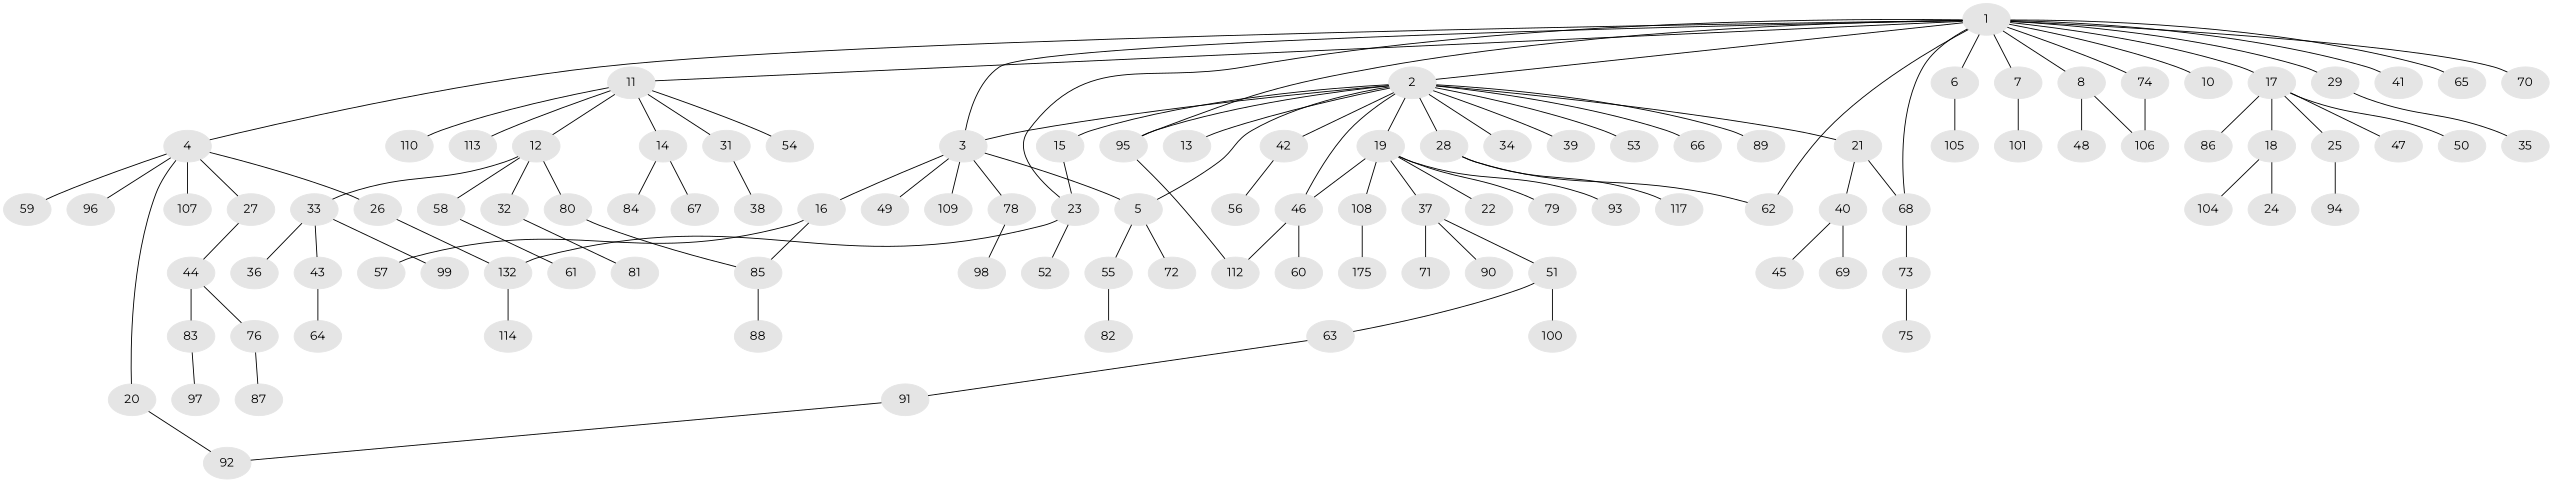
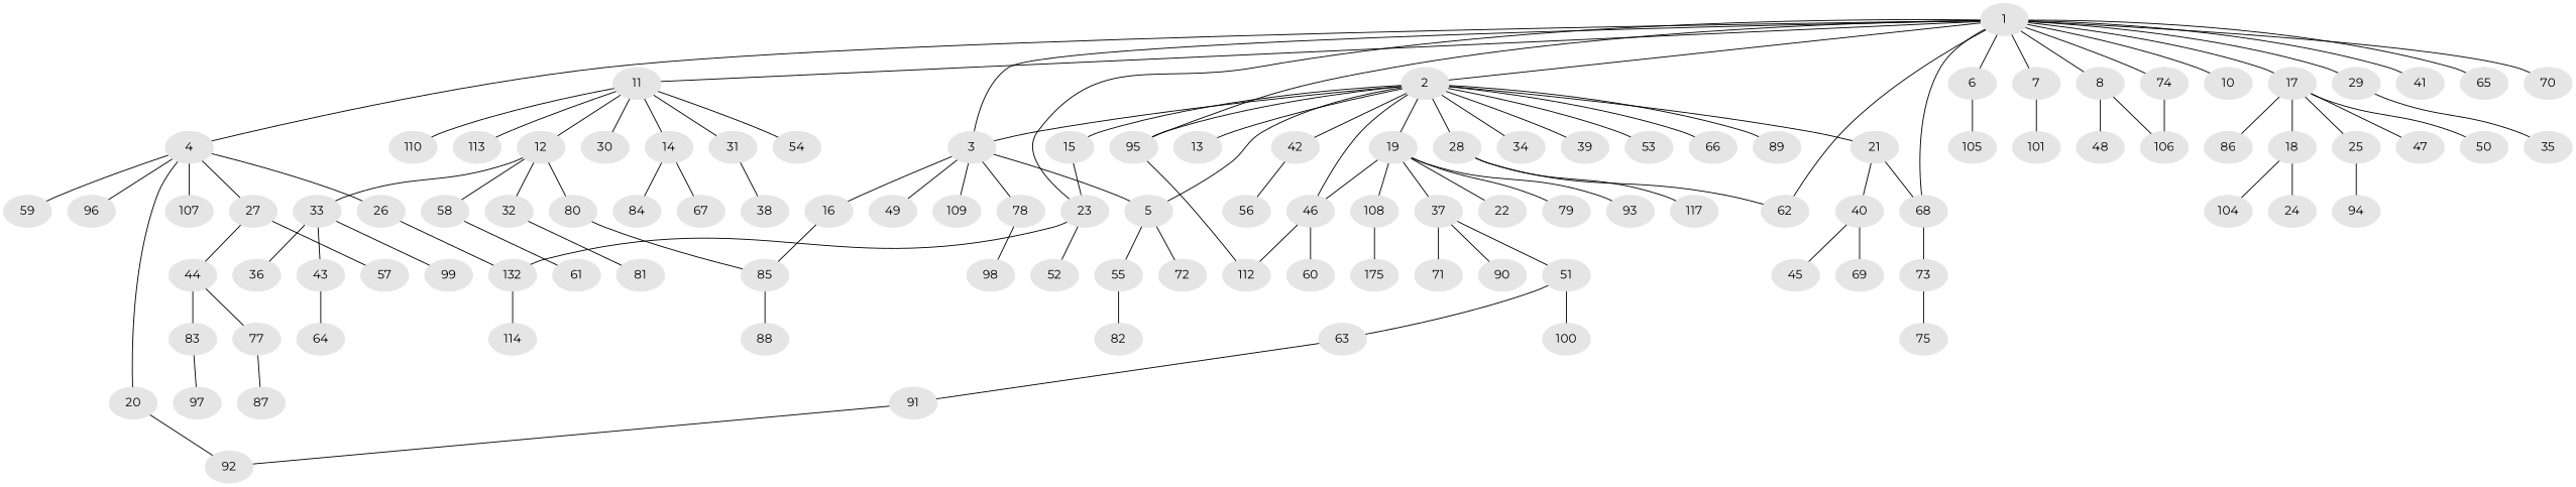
  graph {
    fontname=Montserrat
    node [color=gray90 fontname=Montserrat style=filled]
    edge [fontname=Montserrat]
    1
    2
    3
    4
    6
    7
    8
    10
    11
    17
    23
    29
    41
    62
    65
    68
    70
    74
    95
    5
    13
    15
    19
    21
    28
    34
    39
    42
    46
    53
    66
    89
    16
    49
    78
    109
    20
    26
    27
    59
    96
    107
    105
    101
    48
    106
    12
    14
+   30
    31
    54
    110
    113
    18
    25
    47
    50
    86
    52
    n60 [label=132]
    35
    73
    112
    55
    72
    22
    37
    79
    93
    108
    40
    n72 [label=117]
    56
    60
    57
    85
    98
    92
    44
    82
    32
    33
    58
    80
    67
    84
    38
    81
    36
    43
    99
    61
    88
    24
    104
    94
    51
    71
    90
    n100 [label=175]
    45
    69
    114
-   77 [label=76]
+   77
    83
    64
    63
    100
    87
    97
    91
    75
    1 -- 2
    1 -- 3
    1 -- 4
    1 -- 6
    1 -- 7
    1 -- 8
    1 -- 10
    1 -- 11
    1 -- 17
    1 -- 23
    1 -- 29
    1 -- 41
    1 -- 62
    1 -- 65
    1 -- 68
    1 -- 70
    1 -- 74
    1 -- 95
    2 -- 3
    2 -- 95
    2 -- 5
    2 -- 13
    2 -- 15
    2 -- 19
    2 -- 21
    2 -- 28
    2 -- 34
    2 -- 39
    2 -- 42
    2 -- 46
    2 -- 53
    2 -- 66
    2 -- 89
    3 -- 5
    3 -- 16
    3 -- 49
    3 -- 78
    3 -- 109
    4 -- 20
    4 -- 26
    4 -- 27
    4 -- 59
    4 -- 96
    4 -- 107
    6 -- 105
    7 -- 101
    8 -- 48
    8 -- 106
    11 -- 12
    11 -- 14
+   11 -- 30
    11 -- 31
    11 -- 54
    11 -- 110
    11 -- 113
    17 -- 18
    17 -- 25
    17 -- 47
    17 -- 50
    17 -- 86
    23 -- 52
    23 -- n60
    29 -- 35
    68 -- 73
    74 -- 106
    95 -- 112
    5 -- 55
    5 -- 72
    15 -- 23
    19 -- 46
    19 -- 22
    19 -- 37
    19 -- 79
    19 -- 93
    19 -- 108
    21 -- 68
    21 -- 40
    28 -- 62
    28 -- n72
    42 -- 56
    46 -- 112
    46 -- 60
-   16 -- 57
+   27 -- 57
    16 -- 85
    78 -- 98
    20 -- 92
    26 -- n60
    27 -- 44
    12 -- 32
    12 -- 33
    12 -- 58
    12 -- 80
    14 -- 67
    14 -- 84
    31 -- 38
    18 -- 24
    18 -- 104
    25 -- 94
    n60 -- 114
    73 -- 75
    55 -- 82
    37 -- 51
    37 -- 71
    37 -- 90
    108 -- n100
    40 -- 45
    40 -- 69
    85 -- 88
    44 -- 77
    44 -- 83
    32 -- 81
    33 -- 36
    33 -- 43
    33 -- 99
    58 -- 61
    80 -- 85
    43 -- 64
    51 -- 63
    51 -- 100
    77 -- 87
    83 -- 97
    63 -- 91
    91 -- 92
  }
